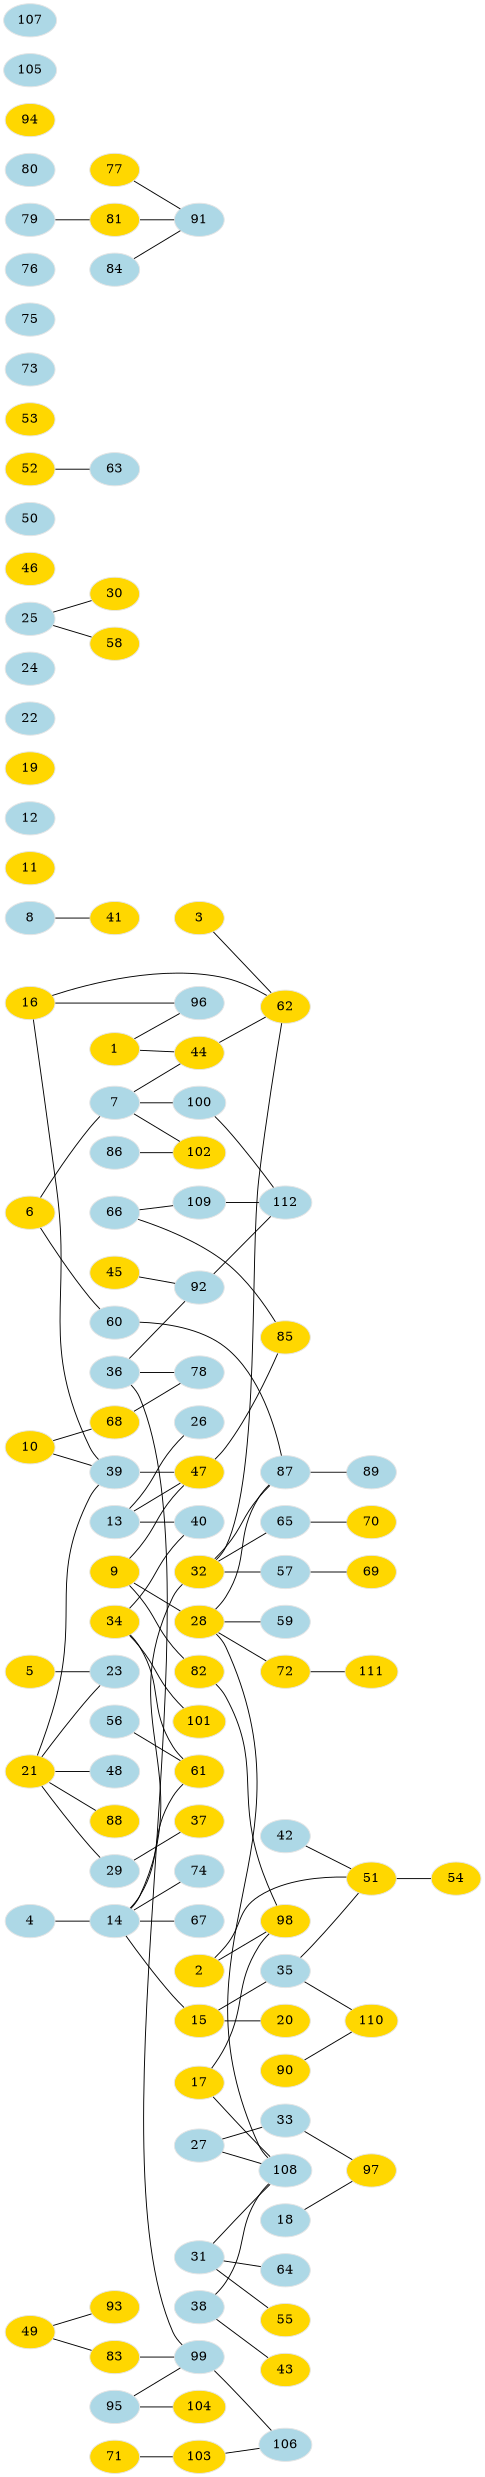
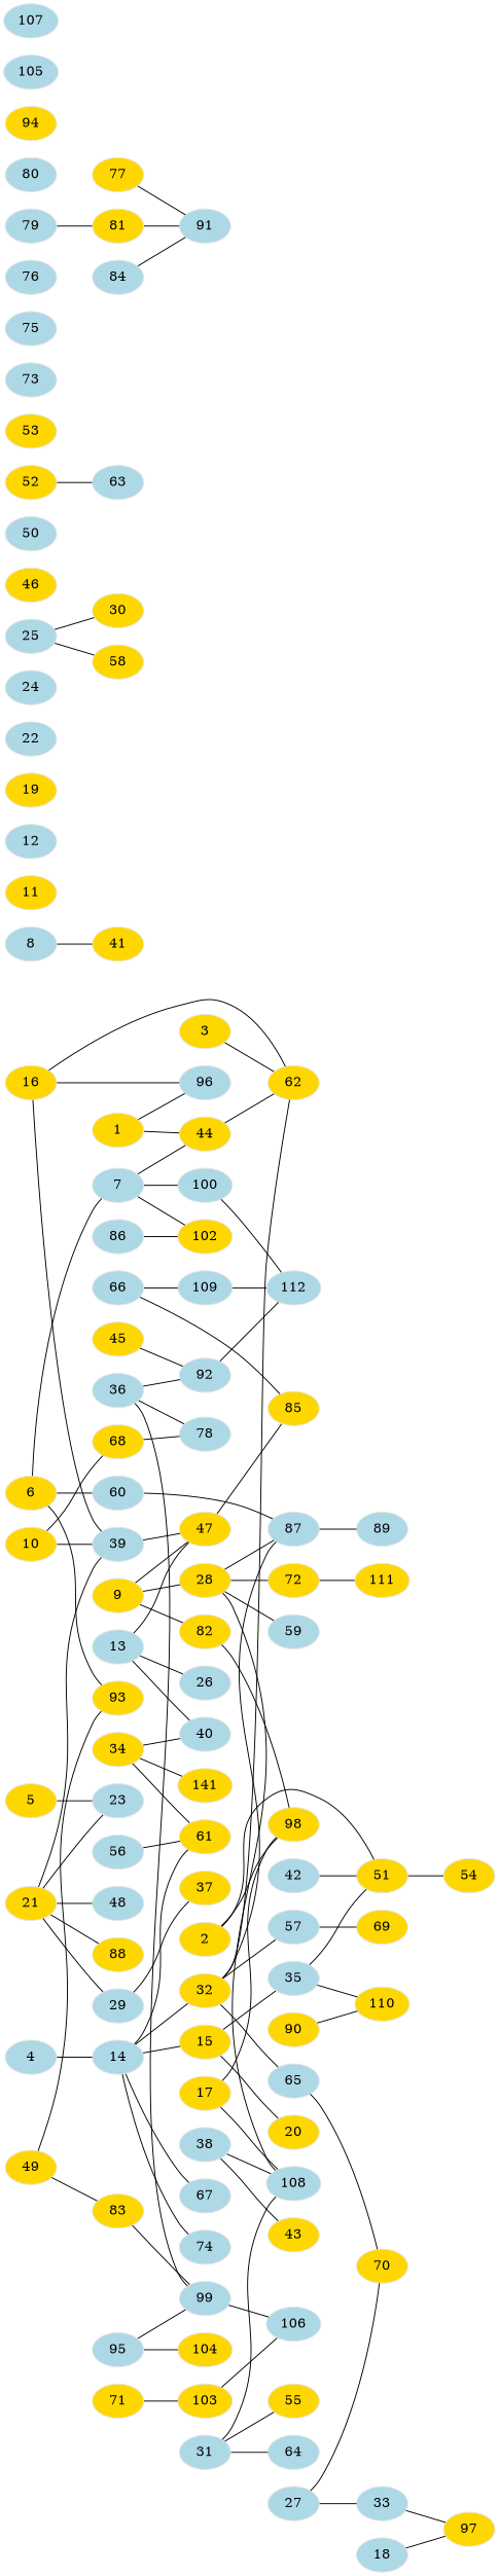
  graph {
    rankdir=LR
    node [color=gray90 fillcolor=gold style=filled]
    1
    44
    96 [fillcolor=lightblue]
    62
    2
    51
    98
    54
    3
    4 [fillcolor=lightblue]
    14 [fillcolor=lightblue]
    15
    32
    61
    67 [fillcolor=lightblue]
    74 [fillcolor=lightblue]
    23 [fillcolor=lightblue]
    5
    7 [fillcolor=lightblue]
    6
    60 [fillcolor=lightblue]
    93
    100 [fillcolor=lightblue]
    102
    87 [fillcolor=lightblue]
    112 [fillcolor=lightblue]
    8 [fillcolor=lightblue]
    41
    9
    28
    47
    82
    108 [fillcolor=lightblue]
    59 [fillcolor=lightblue]
    72
    85
    39 [fillcolor=lightblue]
    10
    68
    78 [fillcolor=lightblue]
    11
    12 [fillcolor=lightblue]
    13 [fillcolor=lightblue]
    26 [fillcolor=lightblue]
    40 [fillcolor=lightblue]
    20
    35 [fillcolor=lightblue]
    57 [fillcolor=lightblue]
    65 [fillcolor=lightblue]
    110
    16
    17
    18 [fillcolor=lightblue]
    97
    19
    21
    29 [fillcolor=lightblue]
    48 [fillcolor=lightblue]
    88
    37
    22 [fillcolor=lightblue]
    24 [fillcolor=lightblue]
    25 [fillcolor=lightblue]
    30
    58
    27 [fillcolor=lightblue]
    33 [fillcolor=lightblue]
    70
    111
    89 [fillcolor=lightblue]
    31 [fillcolor=lightblue]
    55
    64 [fillcolor=lightblue]
    69
    34
-   101
+   101 [label=141]
    36 [fillcolor=lightblue]
    92 [fillcolor=lightblue]
    99 [fillcolor=lightblue]
    106 [fillcolor=lightblue]
    38 [fillcolor=lightblue]
    43
    42 [fillcolor=lightblue]
    45
    46
    49
    83
    50 [fillcolor=lightblue]
    63 [fillcolor=lightblue]
    52
    53
    56 [fillcolor=lightblue]
    66 [fillcolor=lightblue]
    109 [fillcolor=lightblue]
    71
    103
    73 [fillcolor=lightblue]
    75 [fillcolor=lightblue]
    76 [fillcolor=lightblue]
    91 [fillcolor=lightblue]
    77
    79 [fillcolor=lightblue]
    81
    80 [fillcolor=lightblue]
    84 [fillcolor=lightblue]
    86 [fillcolor=lightblue]
    90
    94
    95 [fillcolor=lightblue]
    104
    105 [fillcolor=lightblue]
    107 [fillcolor=lightblue]
    1 -- 44
    1 -- 96
    44 -- 62
    2 -- 51
    2 -- 98
    51 -- 54
    3 -- 62
    4 -- 14
    14 -- 15
    14 -- 32
    14 -- 61
    14 -- 67
    14 -- 74
    15 -- 20
    15 -- 35
    32 -- 62
    32 -- 87
    32 -- 57
    32 -- 65
    5 -- 23
    7 -- 44
    7 -- 100
    7 -- 102
    6 -- 7
    6 -- 60
+   6 -- 93
    60 -- 87
    100 -- 112
    87 -- 89
    8 -- 41
    9 -- 28
    9 -- 47
    9 -- 82
    28 -- 87
    28 -- 108
    28 -- 59
    28 -- 72
    47 -- 85
    82 -- 98
    72 -- 111
    39 -- 47
    10 -- 39
    10 -- 68
    68 -- 78
    13 -- 47
    13 -- 26
    13 -- 40
    35 -- 51
    35 -- 110
    57 -- 69
    65 -- 70
    16 -- 96
    16 -- 62
    16 -- 39
    17 -- 98
    17 -- 108
    18 -- 97
    21 -- 23
    21 -- 39
    21 -- 29
    21 -- 48
    21 -- 88
    29 -- 37
    25 -- 30
    25 -- 58
    27 -- 33
-   27 -- 108
+   27 -- 70
    33 -- 97
    31 -- 108
    31 -- 55
    31 -- 64
    34 -- 61
    34 -- 40
    34 -- 101
    36 -- 78
    36 -- 92
    36 -- 99
    92 -- 112
    99 -- 106
    38 -- 108
    38 -- 43
    42 -- 51
    45 -- 92
    49 -- 93
    49 -- 83
    83 -- 99
    52 -- 63
    56 -- 61
    66 -- 85
    66 -- 109
    109 -- 112
    71 -- 103
    103 -- 106
    77 -- 91
    79 -- 81
    81 -- 91
    84 -- 91
    86 -- 102
    90 -- 110
    95 -- 99
    95 -- 104
  }
